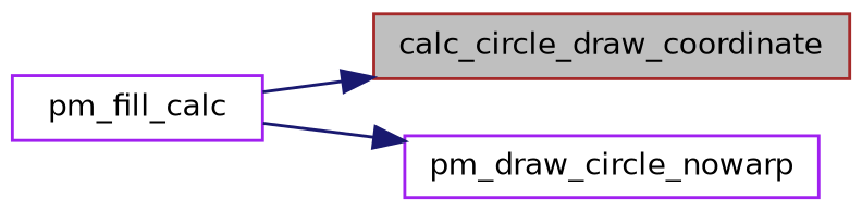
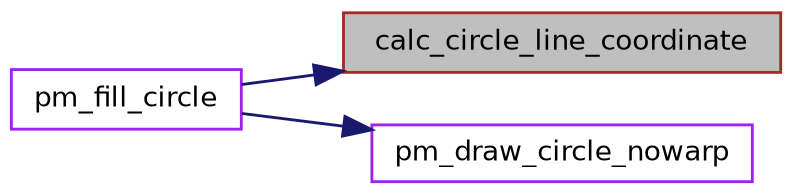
  digraph {
    rankdir=RL
    node [color=purple fontname=Helvetica fontsize=10 shape=record]
    edge [color=midnightblue dir=back fontname=Helvetica fontsize=10 labelfontname=Helvetica labelfontsize=10 style=solid]
-   n1 [color=brown fillcolor=grey75 fontcolor=black height=0.2 label=calc_circle_draw_coordinate style=filled width=0.4]
-   n2 [height=0.2 label=pm_fill_calc width=0.4]
+   n1 [color=brown fillcolor=grey75 fontcolor=black height=0.2 label=calc_circle_line_coordinate style=filled width=0.4]
+   n2 [height=0.2 label=pm_fill_circle width=0.4]
    n3 [height=0.2 label=pm_draw_circle_nowarp width=0.4]
    n1 -> n2
    n3 -> n2
  }
